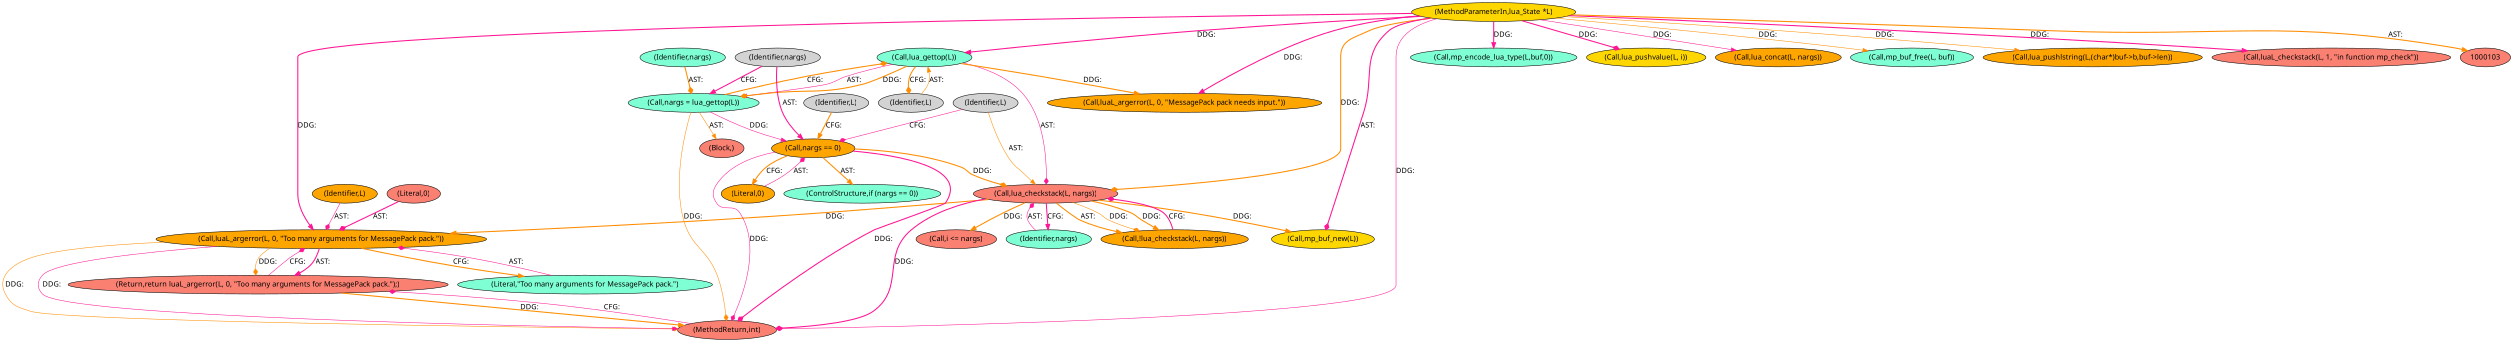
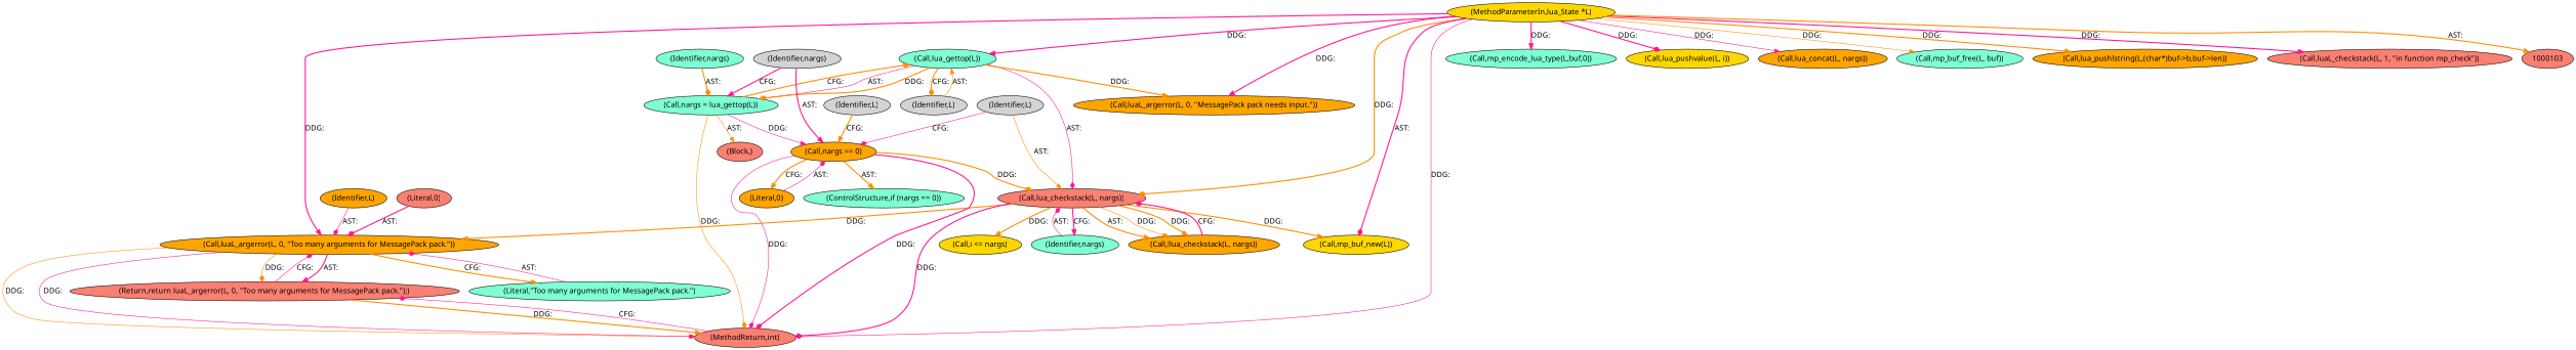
  digraph {
    fontname="Noto Sans"
    node [fillcolor=orange fontname="Noto Sans" style=filled]
    edge [arrowhead=normal color=deeppink fontname="Noto Sans" style=bold]
    n1 [label="(Call,luaL_argerror(L, 0, \"Too many arguments for MessagePack pack.\"))"]
    n2 [fillcolor=salmon label="(Return,return luaL_argerror(L, 0, \"Too many arguments for MessagePack pack.\");)"]
    n3 [fillcolor=aquamarine label="(Literal,\"Too many arguments for MessagePack pack.\")"]
    n4 [fillcolor=salmon label="(MethodReturn,int)"]
    n5 [fillcolor=salmon label="(Call,lua_checkstack(L, nargs))"]
    n6 [label="(Call,!lua_checkstack(L, nargs))"]
    n7 [fillcolor=gold label="(Call,mp_buf_new(L))"]
-   n8 [fillcolor=salmon label="(Call,i <= nargs)"]
+   n8 [fillcolor=gold label="(Call,i <= nargs)"]
    n9 [fillcolor=aquamarine label="(Identifier,nargs)"]
    n10 [fillcolor=aquamarine label="(Call,lua_gettop(L))"]
    n11 [fillcolor=aquamarine label="(Call,nargs = lua_gettop(L))"]
    n12 [fillcolor=lightgrey label="(Identifier,L)"]
    n13 [label="(Call,luaL_argerror(L, 0, \"MessagePack pack needs input.\"))"]
    n14 [label="(Call,nargs == 0)"]
    n15 [fillcolor=salmon label="(Block,)"]
    n16 [fillcolor=gold label="(MethodParameterIn,lua_State *L)"]
    n17 [fillcolor=aquamarine label="(Call,mp_encode_lua_type(L,buf,0))"]
    n18 [fillcolor=gold label="(Call,lua_pushvalue(L, i))"]
    n19 [label="(Call,lua_concat(L, nargs))"]
    n20 [fillcolor=aquamarine label="(Call,mp_buf_free(L, buf))"]
    n21 [label="(Call,lua_pushlstring(L,(char*)buf->b,buf->len))"]
    n22 [fillcolor=salmon label="(Call,luaL_checkstack(L, 1, \"in function mp_check\"))"]
    1000103 [fillcolor=salmon]
    n24 [fillcolor=aquamarine label="(ControlStructure,if (nargs == 0))"]
    n25 [label="(Literal,0)"]
    n26 [fillcolor=lightgrey label="(Identifier,nargs)"]
    n27 [fillcolor=lightgrey label="(Identifier,L)"]
    n28 [fillcolor=salmon label="(Literal,0)"]
    n29 [fillcolor=lightgrey label="(Identifier,L)"]
    n30 [label="(Identifier,L)"]
    n31 [fillcolor=aquamarine label="(Identifier,nargs)"]
    n1 -> n2 [label="AST: "]
    n1 -> n2 [arrowhead=diamond color=darkorange label="DDG: " style=solid]
    n1 -> n3 [color=darkorange label="CFG: "]
    n1 -> n4 [arrowhead=diamond color=darkorange label="DDG: " style=solid]
    n1 -> n4 [label="DDG: " style=solid]
    n2 -> n1 [arrowhead=diamond label="CFG: " style=solid]
    n2 -> n4 [color=darkorange label="DDG: "]
    n3 -> n1 [arrowhead=diamond label="AST: " style=solid]
    n4 -> n2 [arrowhead=diamond label="CFG: " style=solid]
    n5 -> n1 [color=darkorange label="DDG: "]
    n5 -> n4 [arrowhead=diamond label="DDG: "]
    n5 -> n6 [color=darkorange label="AST: "]
    n5 -> n6 [arrowhead=diamond color=darkorange label="DDG: " style=solid]
    n5 -> n6 [color=darkorange label="DDG: "]
    n5 -> n7 [color=darkorange label="DDG: "]
    n5 -> n8 [color=darkorange label="DDG: "]
    n5 -> n9 [label="CFG: "]
    n6 -> n5 [arrowhead=diamond label="CFG: "]
    n9 -> n5 [arrowhead=diamond label="AST: " style=solid]
    n10 -> n5 [arrowhead=diamond label="AST: " style=solid]
    n10 -> n11 [label="AST: " style=solid]
    n10 -> n11 [arrowhead=diamond color=darkorange label="DDG: "]
    n10 -> n12 [arrowhead=diamond color=darkorange label="CFG: "]
    n10 -> n13 [color=darkorange label="DDG: "]
    n11 -> n4 [arrowhead=diamond color=darkorange label="DDG: " style=solid]
    n11 -> n10 [arrowhead=diamond color=darkorange label="CFG: "]
    n11 -> n14 [label="DDG: " style=solid]
    n11 -> n15 [color=darkorange label="AST: " style=solid]
    n12 -> n10 [color=darkorange label="AST: " style=solid]
    n14 -> n4 [arrowhead=diamond label="DDG: " style=solid]
    n14 -> n4 [arrowhead=diamond label="DDG: "]
    n14 -> n5 [arrowhead=diamond color=darkorange label="DDG: "]
    n14 -> n24 [color=darkorange label="AST: "]
    n14 -> n25 [color=darkorange label="CFG: "]
    n16 -> n1 [label="DDG: "]
    n16 -> n4 [arrowhead=diamond label="DDG: " style=solid]
    n16 -> n5 [arrowhead=diamond color=darkorange label="DDG: "]
    n16 -> n7 [arrowhead=diamond label="AST: "]
    n16 -> n10 [label="DDG: "]
    n16 -> n13 [label="DDG: "]
    n16 -> n17 [label="DDG: "]
    n16 -> n18 [arrowhead=diamond label="DDG: "]
    n16 -> n19 [label="DDG: " style=solid]
    n16 -> n20 [color=darkorange label="DDG: " style=solid]
-   n16 -> n21 [color=darkorange label="DDG: " style=solid]
+   n16 -> n21 [color=darkorange label="DDG: "]
    n16 -> n22 [label="DDG: "]
    n16 -> 1000103 [color=darkorange label="AST: "]
    n25 -> n14 [arrowhead=diamond label="AST: " style=solid]
    n26 -> n11 [label="CFG: "]
    n26 -> n14 [label="AST: "]
    n27 -> n5 [color=darkorange label="AST: " style=solid]
    n27 -> n14 [arrowhead=diamond label="CFG: " style=solid]
    n28 -> n1 [arrowhead=diamond label="AST: "]
    n29 -> n14 [color=darkorange label="CFG: "]
    n30 -> n1 [arrowhead=diamond label="AST: " style=solid]
    n31 -> n11 [arrowhead=diamond color=darkorange label="AST: "]
  }
